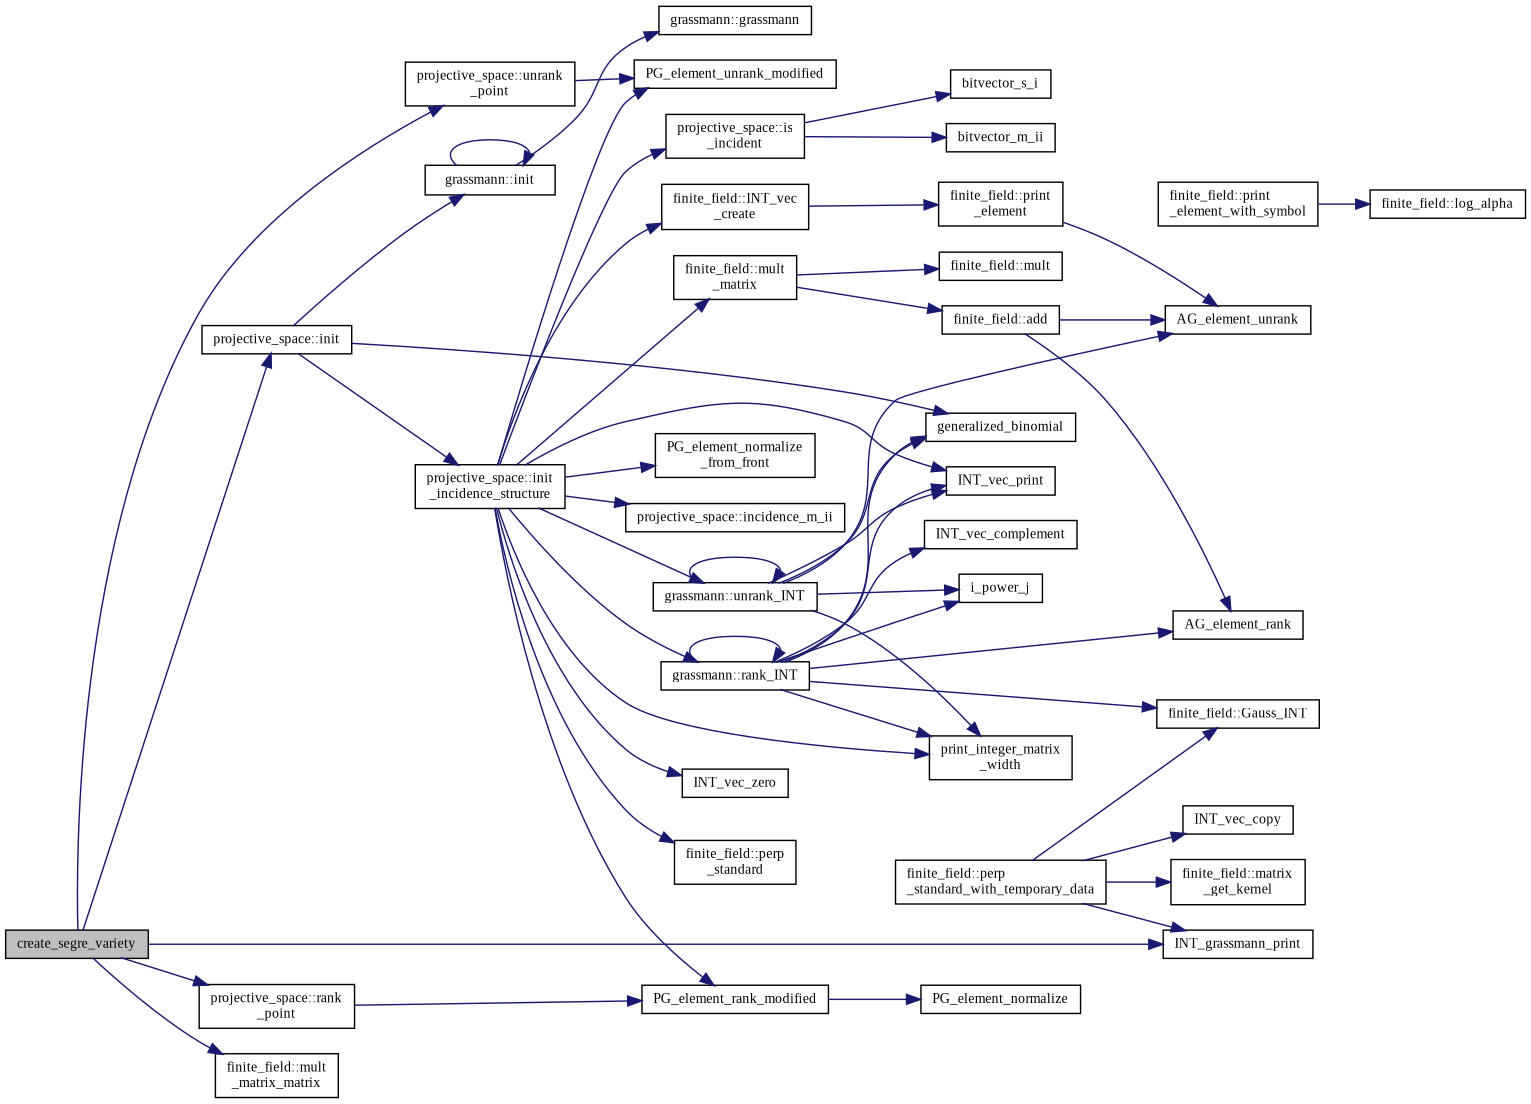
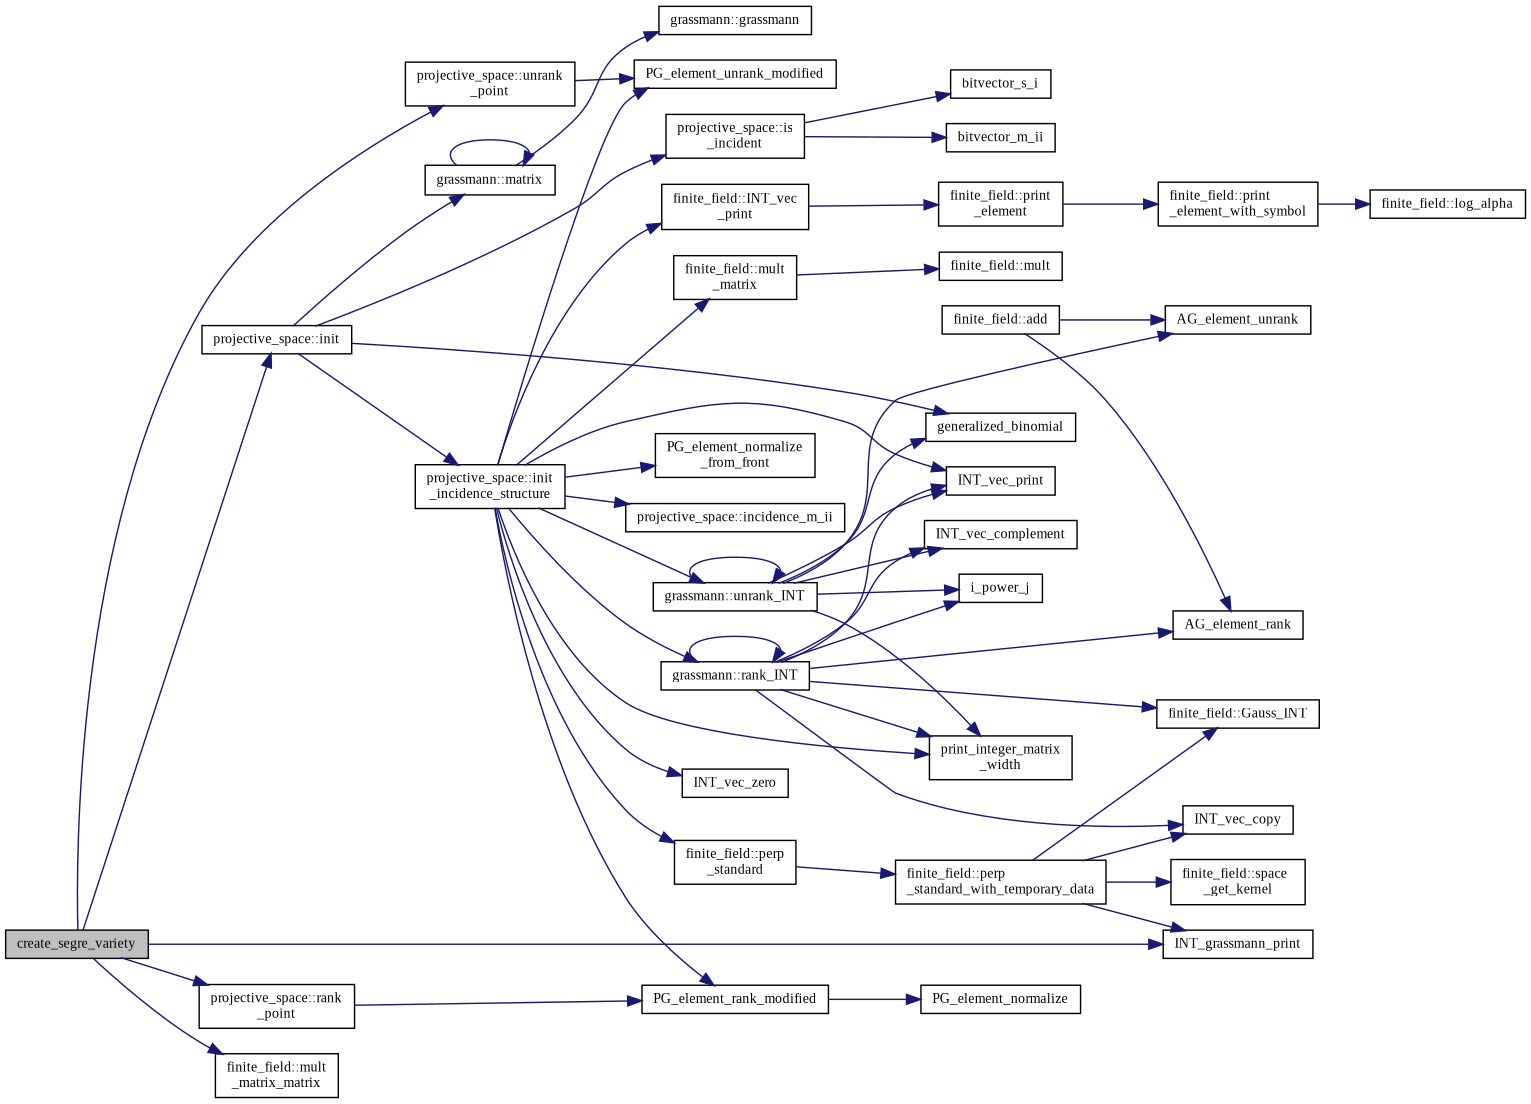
  digraph {
    fontname="Liberation Serif"
    rankdir=LR
    node [color=black fillcolor=white fontname="Liberation Serif" fontsize=10 shape=record style=filled]
    edge [color=midnightblue fontname="Liberation Serif" fontsize=10 labelfontname=Helvetica labelfontsize=10 style=solid]
    n1 [fillcolor=grey75 fontcolor=black height=0.2 label=create_segre_variety width=0.4]
    n2 [height=0.2 label="projective_space::init" width=0.4]
    n3 [height=0.2 label=INT_grassmann_print width=0.4]
    n4 [height=0.2 label="projective_space::unrank\l_point" width=0.4]
    n5 [height=0.2 label="finite_field::mult\l_matrix_matrix" width=0.4]
    n6 [height=0.2 label="projective_space::rank\l_point" width=0.4]
-   n7 [height=0.2 label="grassmann::init" width=0.4]
+   n7 [height=0.2 label="grassmann::matrix" width=0.4]
    n8 [height=0.2 label=generalized_binomial width=0.4]
    n9 [height=0.2 label="projective_space::init\l_incidence_structure" width=0.4]
    n10 [height=0.2 label=PG_element_unrank_modified width=0.4]
    n11 [height=0.2 label=PG_element_rank_modified width=0.4]
    n12 [height=0.2 label="grassmann::grassmann" width=0.4]
    n13 [height=0.2 label=INT_vec_zero width=0.4]
    n14 [height=0.2 label=INT_vec_print width=0.4]
-   n15 [height=0.2 label="finite_field::INT_vec\l_create" width=0.4]
+   n15 [height=0.2 label="finite_field::INT_vec\l_print" width=0.4]
    n16 [height=0.2 label="PG_element_normalize\l_from_front" width=0.4]
    n17 [height=0.2 label="grassmann::unrank_INT" width=0.4]
    n18 [height=0.2 label="print_integer_matrix\l_width" width=0.4]
    n19 [height=0.2 label="grassmann::rank_INT" width=0.4]
    n20 [height=0.2 label="finite_field::mult\l_matrix" width=0.4]
    n21 [height=0.2 label="projective_space::incidence_m_ii" width=0.4]
    n22 [height=0.2 label="finite_field::perp\l_standard" width=0.4]
    n23 [height=0.2 label="projective_space::is\l_incident" width=0.4]
    n24 [height=0.2 label="finite_field::print\l_element" width=0.4]
    n25 [height=0.2 label=i_power_j width=0.4]
    n26 [height=0.2 label=AG_element_unrank width=0.4]
    n27 [height=0.2 label=INT_vec_complement width=0.4]
    n28 [height=0.2 label="finite_field::Gauss_INT" width=0.4]
    n29 [height=0.2 label=AG_element_rank width=0.4]
    n30 [height=0.2 label="finite_field::add" width=0.4]
    n31 [height=0.2 label="finite_field::mult" width=0.4]
    n32 [height=0.2 label=PG_element_normalize width=0.4]
    n33 [height=0.2 label="finite_field::perp\l_standard_with_temporary_data" width=0.4]
    n34 [height=0.2 label=bitvector_m_ii width=0.4]
    n35 [height=0.2 label=bitvector_s_i width=0.4]
    n36 [height=0.2 label="finite_field::print\l_element_with_symbol" width=0.4]
    n37 [height=0.2 label="finite_field::log_alpha" width=0.4]
    n38 [height=0.2 label=INT_vec_copy width=0.4]
-   n39 [height=0.2 label="finite_field::matrix\l_get_kernel" width=0.4]
+   n39 [height=0.2 label="finite_field::space\l_get_kernel" width=0.4]
    n1 -> n2
    n1 -> n3
    n1 -> n4
    n1 -> n5
    n1 -> n6
    n2 -> n7
    n2 -> n8
    n2 -> n9
    n4 -> n10
    n6 -> n11
    n7 -> n7
    n7 -> n12
    n9 -> n10
    n9 -> n11
    n9 -> n13
    n9 -> n14
    n9 -> n15
    n9 -> n16
    n9 -> n17
    n9 -> n18
    n9 -> n19
    n9 -> n20
    n9 -> n21
    n9 -> n22
-   n9 -> n23
+   n2 -> n23
    n11 -> n32
    n15 -> n24
    n17 -> n8
    n17 -> n14
    n17 -> n17
    n17 -> n18
    n17 -> n25
    n17 -> n26
-   n19 -> n8
+   n17 -> n27
+   n19 -> n38
    n19 -> n14
    n19 -> n18
    n19 -> n19
    n19 -> n25
    n19 -> n27
    n19 -> n28
    n19 -> n29
-   n20 -> n30
    n20 -> n31
+   n22 -> n33
    n23 -> n34
    n23 -> n35
-   n24 -> n26
+   n24 -> n36
    n30 -> n26
    n30 -> n29
    n33 -> n3
    n33 -> n28
    n33 -> n38
    n33 -> n39
    n36 -> n37
  }
